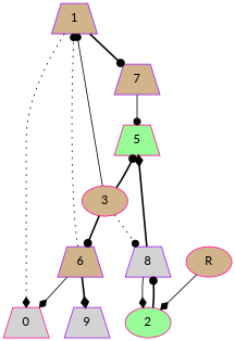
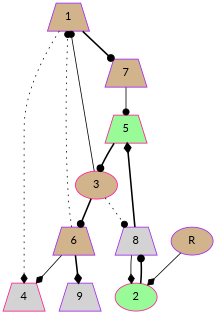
  digraph {
    fontname=Lato
    node [color=purple fillcolor=tan fontname=Lato shape=trapezium style=filled]
    edge [arrowhead=dot fontname=Lato style=bold]
-   4 [color=deeppink fillcolor=lightgrey label=0]
+   4 [color=deeppink fillcolor=lightgrey]
    1
    7
    5 [color=deeppink fillcolor=palegreen]
    2 [color=deeppink fillcolor=palegreen shape=ellipse]
    8 [fillcolor=lightgrey]
    3 [color=deeppink shape=ellipse]
    6
    9 [fillcolor=lightgrey]
-   R [color=deeppink shape=ellipse]
+   R [shape=ellipse]
    1 -> 4 [arrowhead=diamond style=dotted]
    1 -> 7
    7 -> 5 [style=solid]
-   3 -> 5
+   5 -> 3
    2 -> 8
    8 -> 5 [arrowhead=diamond]
    8 -> 2 [arrowhead=diamond style=solid]
    3 -> 1 [style=solid]
    3 -> 8 [style=dotted]
    3 -> 6
    6 -> 4 [arrowhead=diamond style=solid]
    6 -> 1 [style=dotted]
    6 -> 9 [arrowhead=diamond]
    R -> 2 [arrowhead=diamond style=solid]
  }
